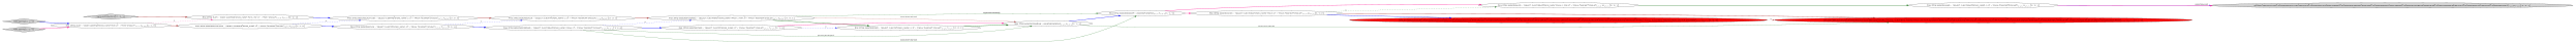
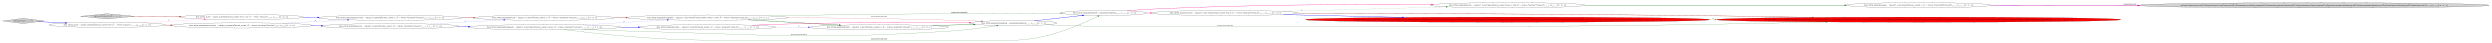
  digraph {
    rankdir=LR
    fontname="Comic Neue"
    node [fillcolor=white shape=ellipse style=filled fontname="Comic Neue"]
    edge [style=bold color=blue fontname="Comic Neue"]
    n1 [label="final String expectedSnowflake = expectedPostgresql@@@8@@@['1', '1', '1']"]
    n2 [label="final String expectedRedshift = expectedPostgresql@@@9@@@['1', '1', '1']"]
    n3 [fillcolor=red label="sql(query).withClickHouse().ok(expectedClickHouse).withMssql().throws_(\"MSSQL SUBSTRING requires FROM and FOR arguments\").withMysql().ok(expectedMysql).withOracle().ok(expectedOracle).withPostgresql().ok(expectedPostgresql).withPresto().ok(expectedPresto).withRedshift().ok(expectedRedshift).withSnowflake().ok(expectedSnowflake)@@@11@@@['0', '1', '0']"]
    n4 [label="final String expectedPostgresql = \"SELECT SUBSTRING(\"brand_name\" FROM 2 FOR 3)\" + \"FROM \"foodmart\".\"product\"\"@@@6@@@['0', '0', '1']"]
    n5 [label="final String expectedPresto = \"SELECT SUBSTR(\"brand_name\", 2, 3)\" + \"FROM \"foodmart\".\"product\"\"@@@7@@@['0', '0', '1']"]
    n6 [fillcolor=lightgray label="testSubstring['0', '1', '0']" shape=diamond]
    n7 [label="final String query = \"select substring(\"brand_name\" from 2) \" + \"from \"product\"\"@@@3@@@['1', '1', '0']"]
    n8 [fillcolor=lightgray label="testSubstringWithFor['0', '0', '1']" shape=diamond]
    n9 [label="final String query = \"select substring(\"brand_name\" from 2 for 3) \" + \"from \"product\"\"@@@3@@@['0', '0', '1']"]
    n10 [label="final String expectedOracle = \"SELECT SUBSTR(\"brand_name\", 2)\" + \"FROM \"foodmart\".\"product\"\"@@@5@@@['1', '1', '0']"]
    n11 [label="final String expectedPostgresql = \"SELECT SUBSTRING(\"brand_name\" FROM 2)\" + \"FROM \"foodmart\".\"product\"\"@@@6@@@['1', '1', '0']"]
    n12 [label="final String expectedOracle = \"SELECT SUBSTR(\"brand_name\", 2, 3)\" + \"FROM \"foodmart\".\"product\"\"@@@5@@@['0', '0', '1']"]
    n13 [label="final String expectedMysql = \"SELECT SUBSTRING(`brand_name` FROM 2)\" + \"FROM `foodmart`.`product`\"@@@10@@@['1', '1', '0']"]
    n14 [label="final String expectedMysql = \"SELECT SUBSTRING(`brand_name` FROM 2 FOR 3)\" + \"FROM `foodmart`.`product`\"@@@10@@@['0', '0', '1']"]
    n15 [label="final String expectedClickHouse = \"SELECT substring(`brand_name`, 2)\" + \"FROM `foodmart`.`product`\"@@@4@@@['1', '1', '0']"]
    n16 [label="final String expectedMssql = \"SELECT SUBSTRING((brand_name(, 2, 3)\" + \"FROM (foodmart(.(product(\"@@@11@@@['0', '0', '1']"]
    n17 [fillcolor=lightgray label="sql(query).withClickHouse().ok(expectedClickHouse).withOracle().ok(expectedOracle).withPostgresql().ok(expectedPostgresql).withPresto().ok(expectedPresto).withSnowflake().ok(expectedSnowflake).withRedshift().ok(expectedRedshift).withMysql().ok(expectedMysql).withMssql().ok(expectedMssql)@@@12@@@['0', '0', '1']"]
    n18 [label="final String expectedPresto = \"SELECT SUBSTR(\"brand_name\", 2)\" + \"FROM \"foodmart\".\"product\"\"@@@7@@@['1', '1', '0']"]
    n19 [fillcolor=red label="sql(query).withClickHouse().ok(expectedClickHouse).withOracle().ok(expectedOracle).withPostgresql().ok(expectedPostgresql).withPresto().ok(expectedPresto).withSnowflake().ok(expectedSnowflake).withRedshift().ok(expectedRedshift).withMysql().ok(expectedMysql).withMssql().throws_(\"MSSQL SUBSTRING requires FROM and FOR arguments\")@@@11@@@['1', '0', '0']"]
    n20 [label="final String expectedClickHouse = \"SELECT substring(`brand_name`, 2, 3)\" + \"FROM `foodmart`.`product`\"@@@4@@@['0', '0', '1']"]
-   n21 [fillcolor=lightgray label="testSubstring['1', '0', '0']" shape=diamond]
    n1 -> n2
    n1 -> n3 [label=expectedSnowflake style=solid color=darkgreen]
    n2 -> n13 [color=deeppink]
    n2 -> n14 [color=deeppink]
    n4 -> n1 [label=expectedPostgresql style=solid color=brown]
    n4 -> n2 [label=expectedPostgresql style=solid color=darkgreen]
    n4 -> n5 [color=darkgreen]
    n5 -> n1 [color=darkgreen]
    n6 -> n7
    n7 -> n9 [label=0 style=dashed color=deeppink]
    n7 -> n15 [color=brown]
    n8 -> n9 [color=brown]
    n9 -> n20
    n10 -> n11
    n10 -> n12 [label=0 style=dashed]
    n11 -> n1 [label=expectedPostgresql style=solid color=darkgreen]
    n11 -> n2 [label=expectedPostgresql style=solid color=darkgreen]
    n11 -> n4 [label=0 style=dashed]
    n11 -> n18
    n12 -> n4 [color=brown]
    n13 -> n3 [color=brown]
    n13 -> n14 [label=0 style=dashed color=darkgreen]
    n13 -> n19
    n14 -> n16 [color=darkgreen]
    n15 -> n10
    n15 -> n20 [label=0 style=dashed]
    n16 -> n17 [label=expectedMssql style=solid]
    n16 -> n17 [color=deeppink]
    n18 -> n1 [color=deeppink]
    n18 -> n5 [label=0 style=dashed]
    n19 -> n3 [label=0 style=dashed color=brown]
    n20 -> n12 [color=brown]
-   n21 -> n7 [color=deeppink]
  }
